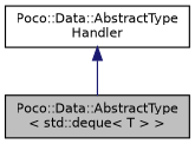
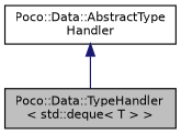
  digraph {
    node [color=black fontname=Helvetica fontsize=10 shape=record style=filled]
-   n1 [fillcolor=grey75 fontcolor=black height=0.2 label="Poco::Data::AbstractType\l\< std::deque\< T \> \>" width=0.4]
+   n1 [fillcolor=grey75 fontcolor=black height=0.2 label="Poco::Data::TypeHandler\l\< std::deque\< T \> \>" width=0.4]
    n2 [fillcolor=white height=0.2 label="Poco::Data::AbstractType\lHandler" width=0.4]
    n2 -> n1 [color=midnightblue dir=back fontname=Helvetica fontsize=10 labelfontname=Helvetica labelfontsize=10 style=solid]
  }
